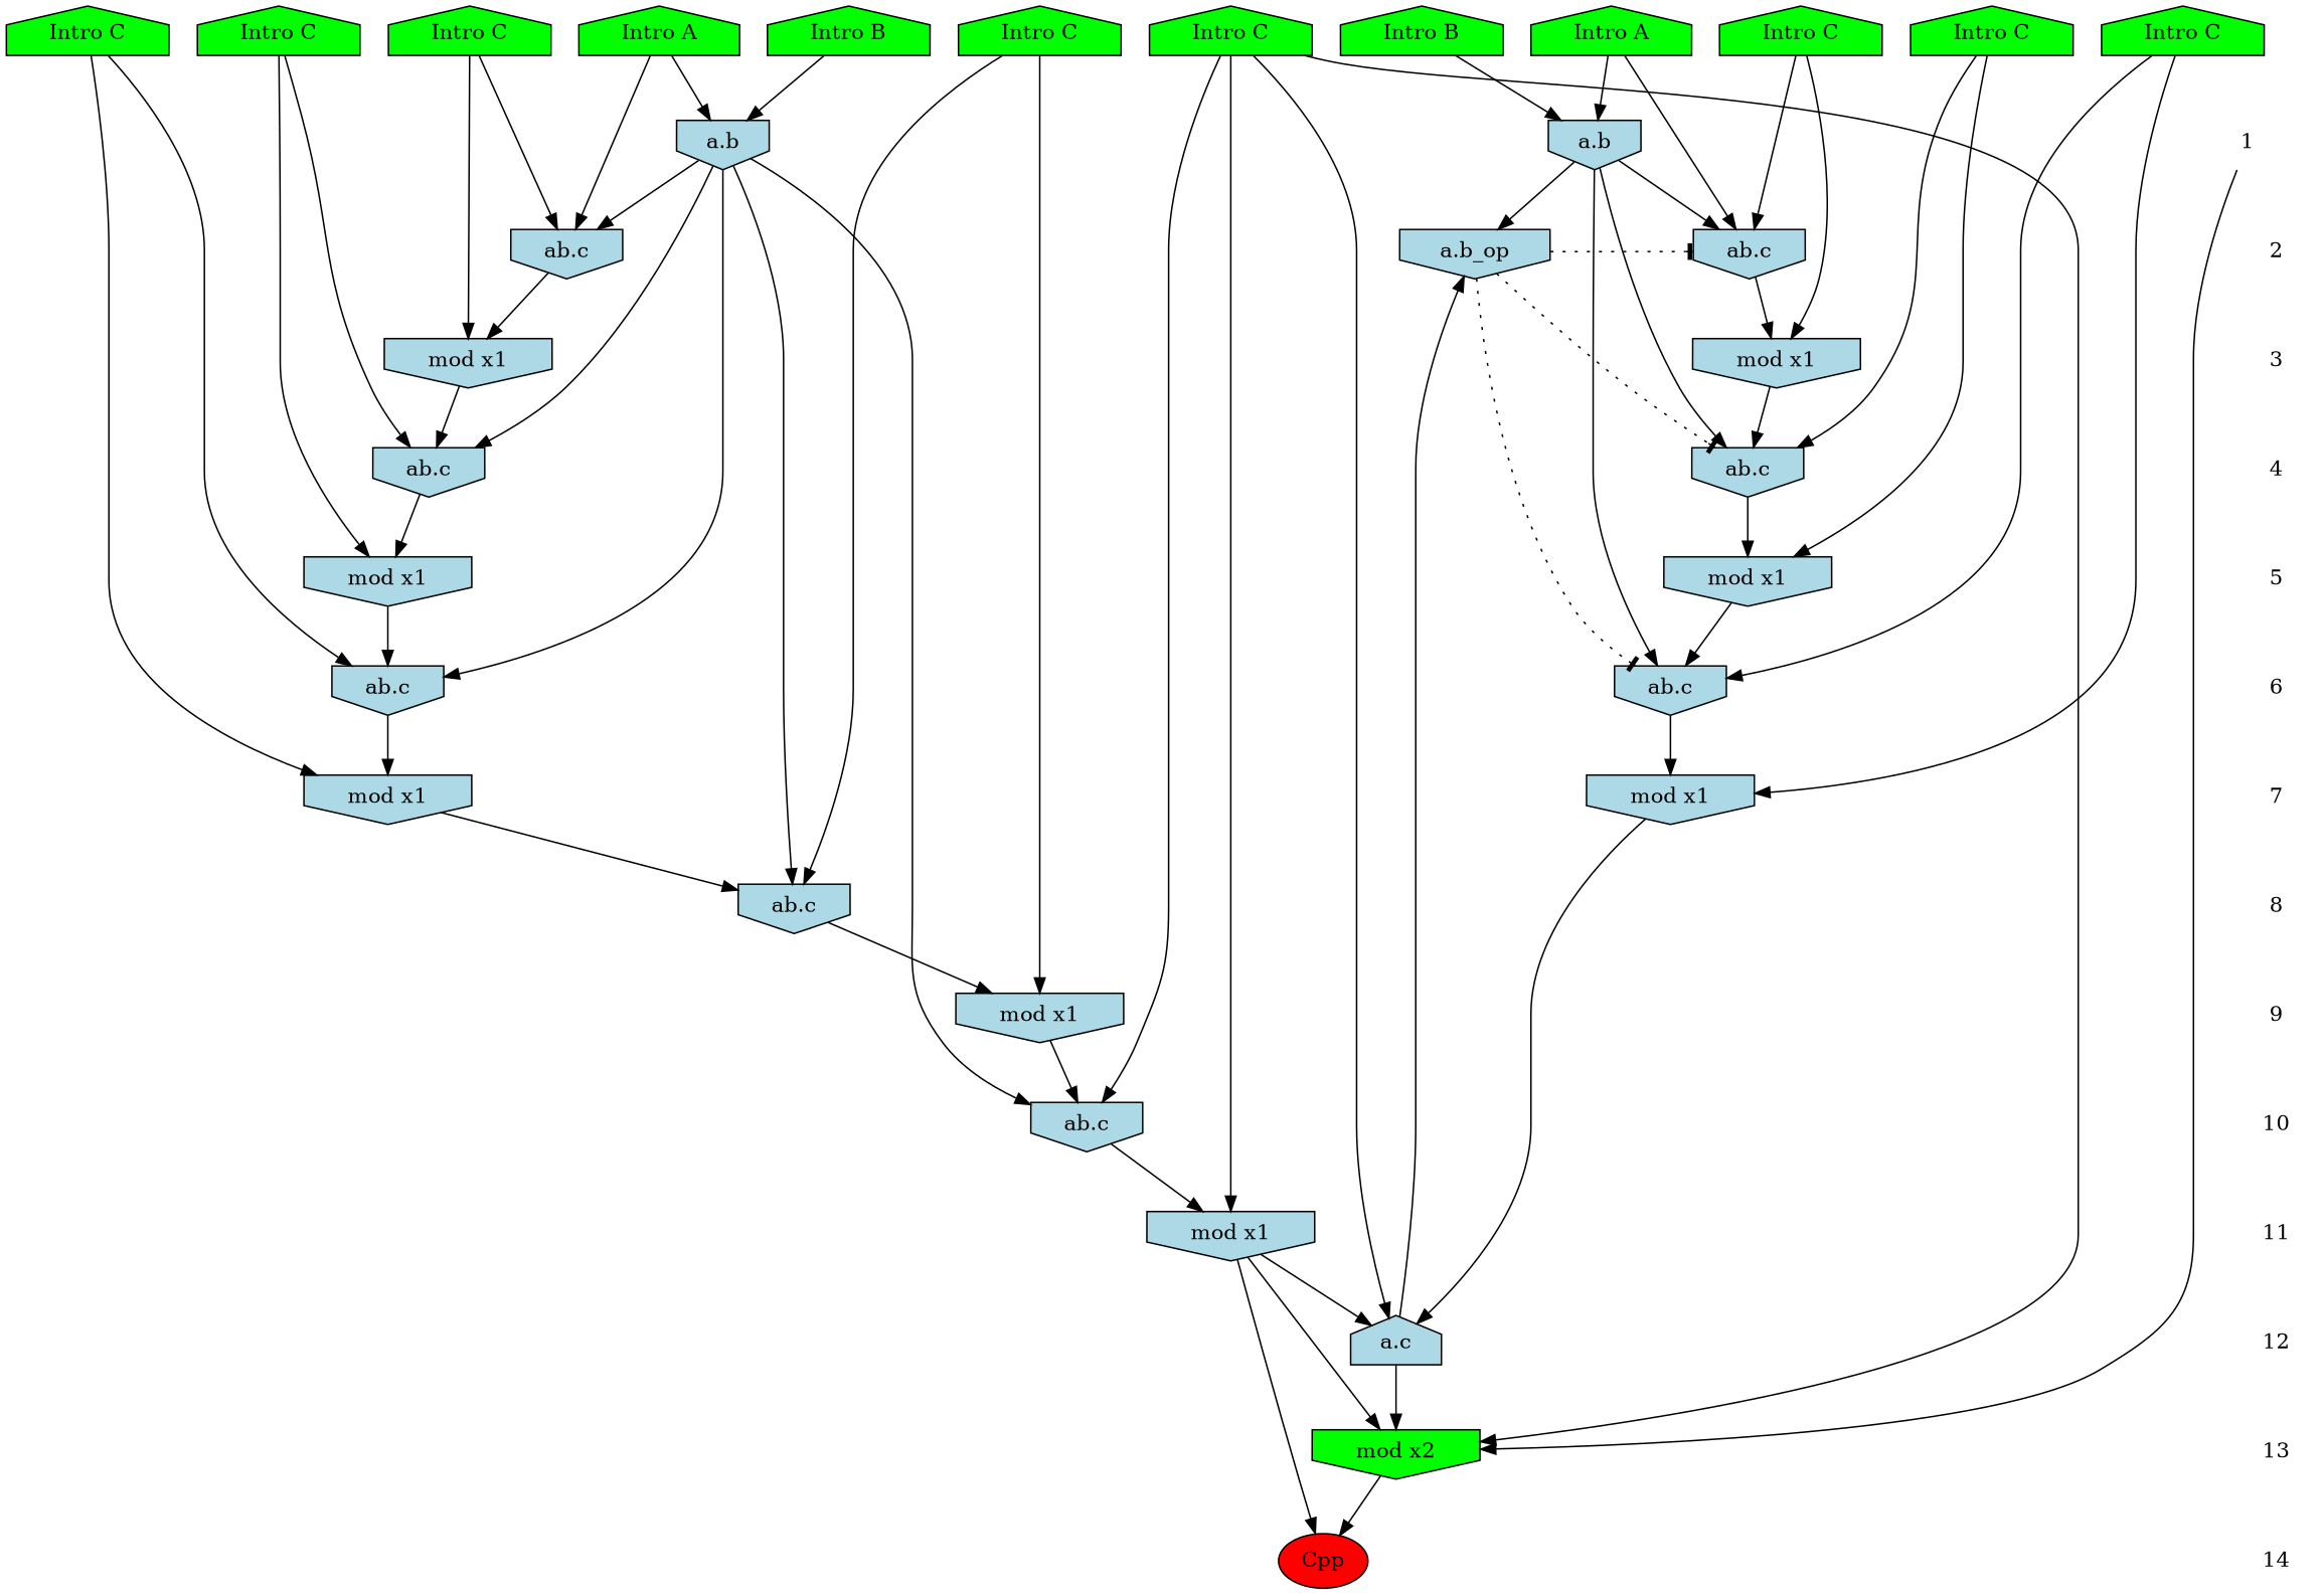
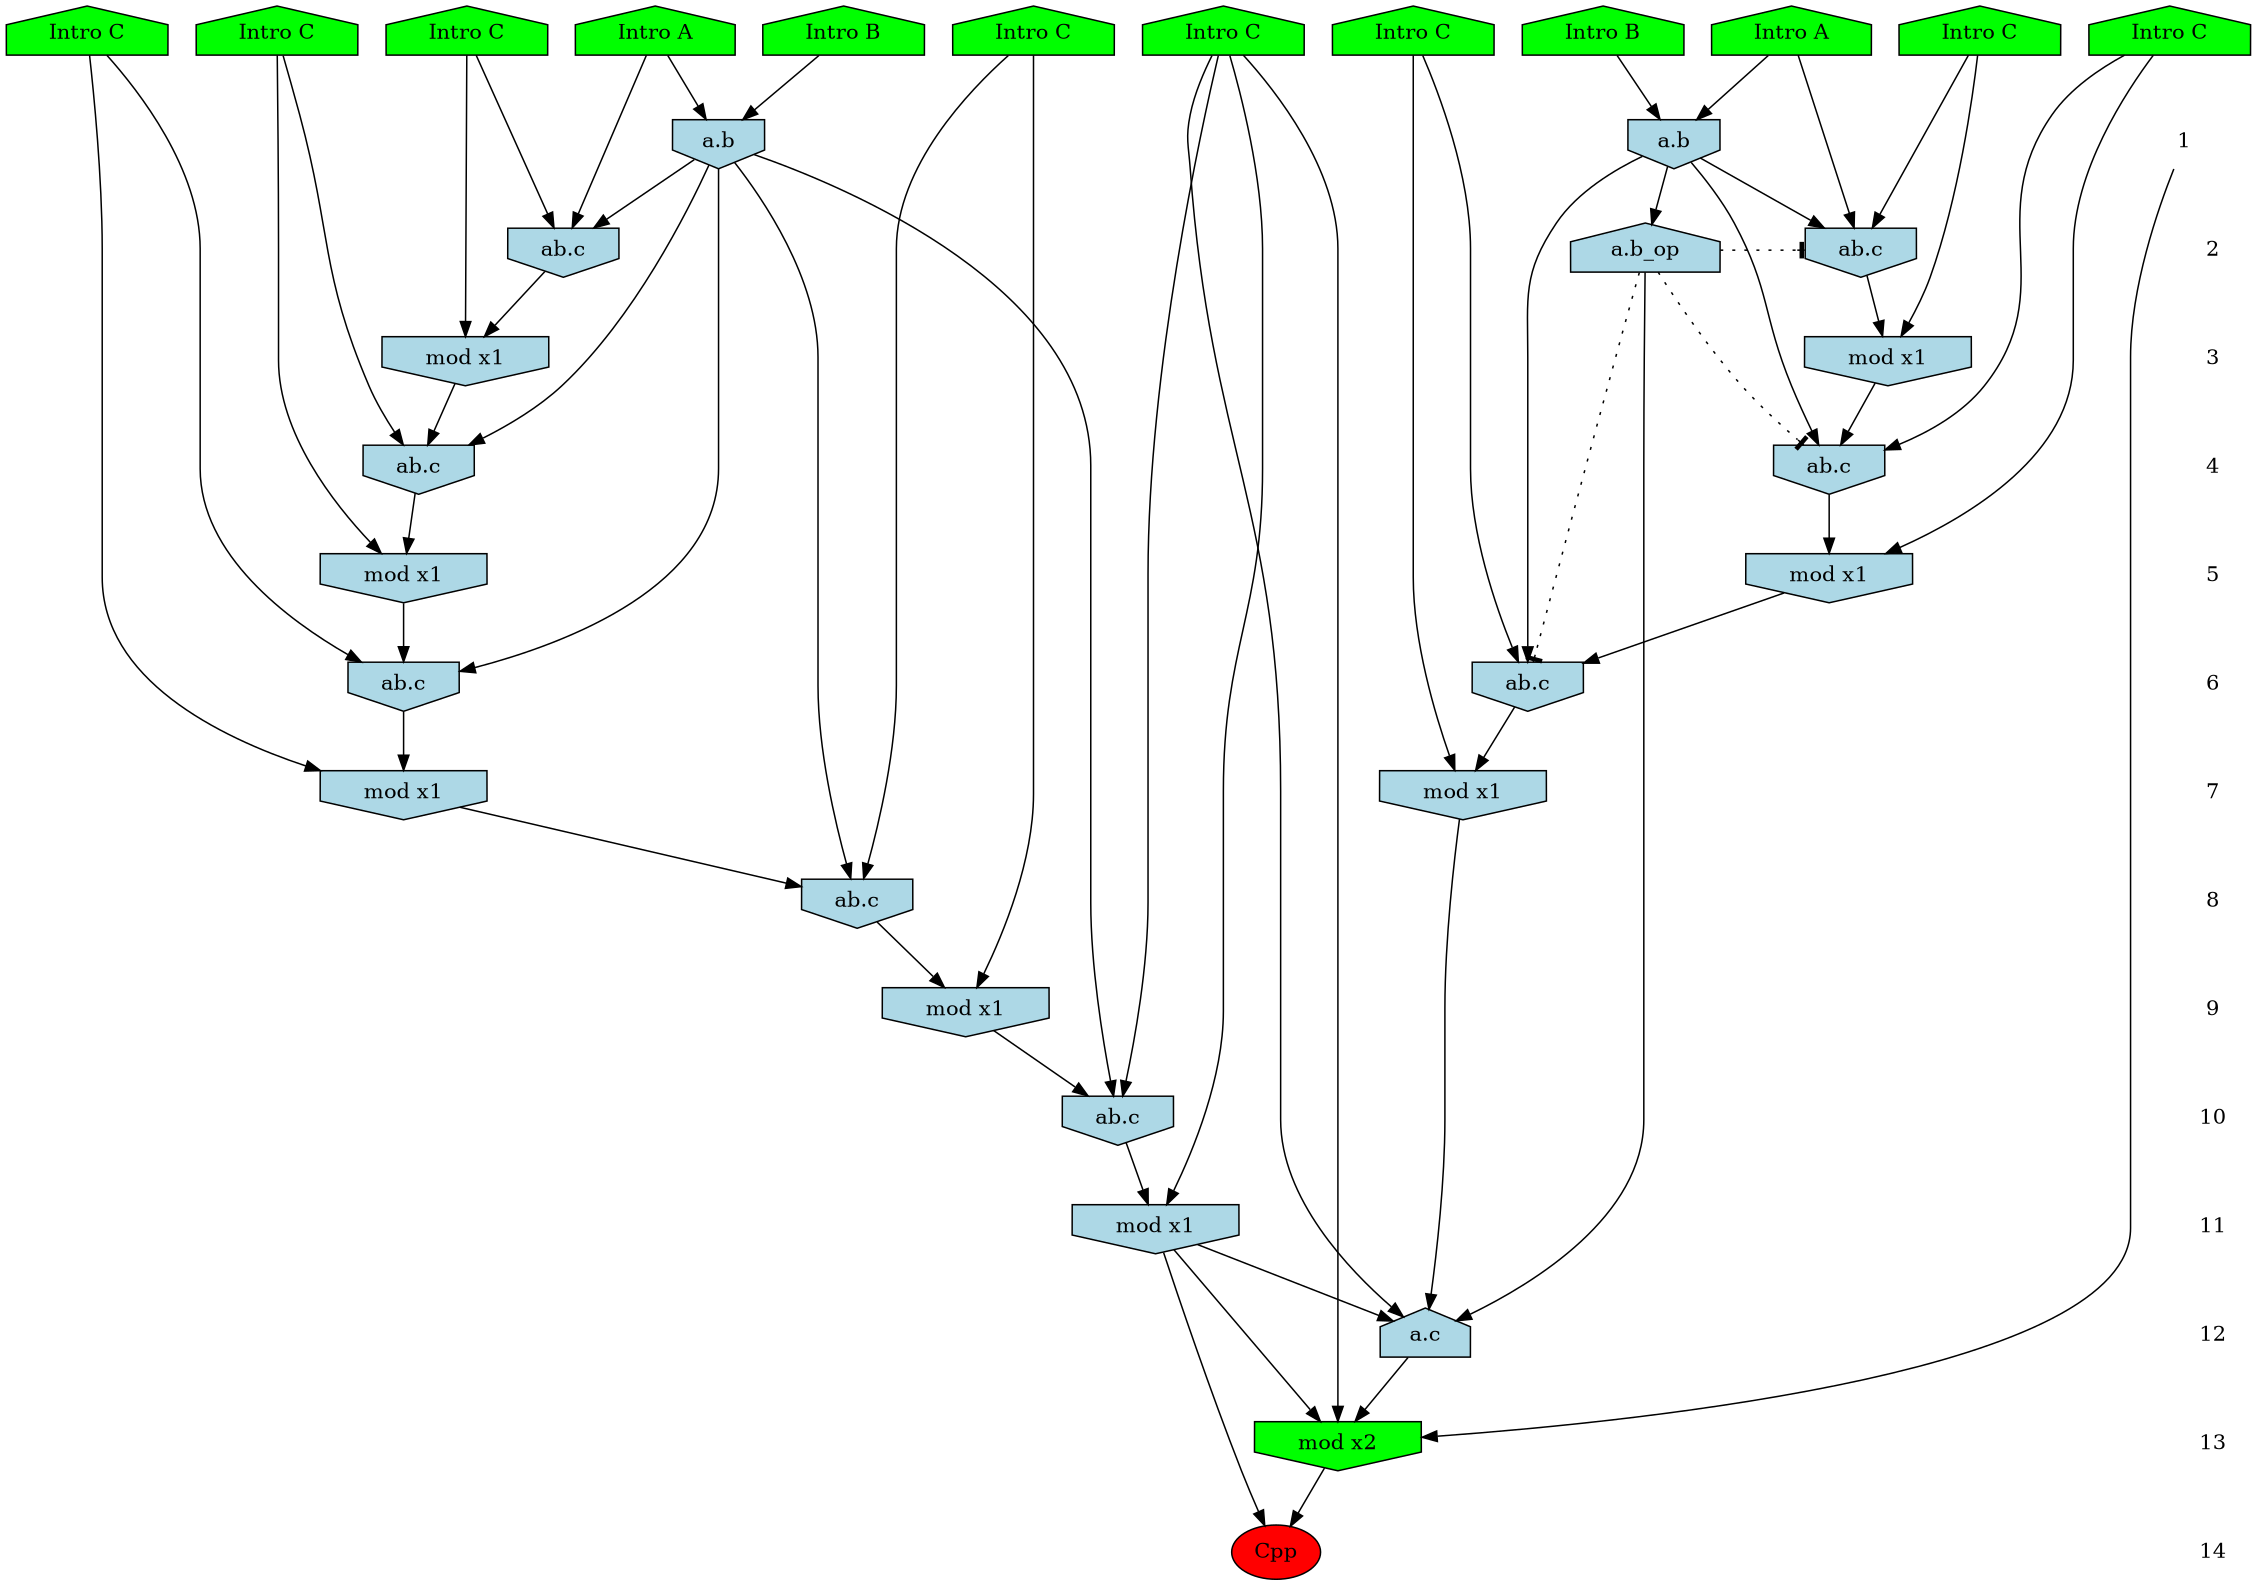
  digraph {
    ranksep=.5
    node [fillcolor=lightblue shape=invhouse style=filled]
    n1 [fillcolor=green label="Intro B" shape=house]
    n2 [fillcolor=green label="Intro B" shape=house]
    n3 [fillcolor=green label="Intro A" shape=house]
    n4 [fillcolor=green label="Intro A" shape=house]
    n5 [fillcolor=green label="Intro C" shape=house]
    n6 [fillcolor=green label="Intro C" shape=house]
    n7 [fillcolor=green label="Intro C" shape=house]
    n8 [fillcolor=green label="Intro C" shape=house]
    n9 [fillcolor=green label="Intro C" shape=house]
    n10 [fillcolor=green label="Intro C" shape=house]
    n11 [fillcolor=green label="Intro C" shape=house]
    n12 [fillcolor=green label="Intro C" shape=house]
    1 [shape=plaintext fillcolor="" style=""]
    n14 [label="a.b"]
    n15 [label="a.b"]
    2 [shape=plaintext fillcolor="" style=""]
    n17 [label="ab.c"]
    n18 [label="ab.c"]
-   n19 [label="a.b_op"]
+   n19 [label="a.b_op" shape=house]
    3 [shape=plaintext fillcolor="" style=""]
    n21 [label="mod x1"]
    n22 [label="mod x1"]
    4 [shape=plaintext fillcolor="" style=""]
    n24 [label="ab.c"]
    n25 [label="ab.c"]
    5 [shape=plaintext fillcolor="" style=""]
    n27 [label="mod x1"]
    n28 [label="mod x1"]
    6 [shape=plaintext fillcolor="" style=""]
    n30 [label="ab.c"]
    n31 [label="ab.c"]
    7 [shape=plaintext fillcolor="" style=""]
    n33 [label="mod x1"]
    n34 [label="mod x1"]
    8 [shape=plaintext fillcolor="" style=""]
    n36 [label="ab.c"]
    9 [shape=plaintext fillcolor="" style=""]
    n38 [label="mod x1"]
    10 [shape=plaintext fillcolor="" style=""]
    n40 [label="ab.c"]
    11 [shape=plaintext fillcolor="" style=""]
    n42 [label="mod x1"]
    12 [shape=plaintext fillcolor="" style=""]
    n44 [label="a.c" shape=house]
    13 [shape=plaintext fillcolor="" style=""]
    n46 [fillcolor=green label="mod x2"]
    14 [shape=plaintext fillcolor="" style=""]
    n48 [fillcolor=red label=Cpp shape=""]
    subgraph sub_1 {
      rank=same
      n1
      n2
      n3
      n4
      n5
      n6
      n7
      n8
      n9
      n10
      n11
      n12
    }
    subgraph sub_2 {
      rank=same
      1
      n14
      n15
    }
    subgraph sub_3 {
      rank=same
      2
      n17
      n18
      n19
    }
    subgraph sub_4 {
      rank=same
      3
      n21
      n22
    }
    subgraph sub_5 {
      rank=same
      4
      n24
      n25
    }
    subgraph sub_6 {
      rank=same
      5
      n27
      n28
    }
    subgraph sub_7 {
      rank=same
      6
      n30
      n31
    }
    subgraph sub_8 {
      rank=same
      7
      n33
      n34
    }
    subgraph sub_9 {
      rank=same
      8
      n36
    }
    subgraph sub_10 {
      rank=same
      9
      n38
    }
    subgraph sub_11 {
      rank=same
      10
      n40
    }
    subgraph sub_12 {
      rank=same
      11
      n42
    }
    subgraph sub_13 {
      rank=same
      12
      n44
    }
    subgraph sub_14 {
      rank=same
      13
      n46
    }
    subgraph sub_15 {
      rank=same
      14
      n48
    }
    n1 -> n15
    n2 -> n14
    n3 -> n15
    n3 -> n18
    n4 -> n14
    n4 -> n17
    n5 -> n40
    n5 -> n42
    n5 -> n44
    n5 -> n46
    n6 -> n31
    n6 -> n34
    n7 -> n24
    n7 -> n27
    n8 -> n17
    n8 -> n21
    n9 -> n25
    n9 -> n28
    n10 -> n30
    n10 -> n33
    n11 -> n36
    n11 -> n38
    n12 -> n18
    n12 -> n22
    1 -> 2 [style=invis]
    1 -> n46
    n14 -> n17
    n14 -> n24
    n14 -> n30
    n14 -> n36
    n14 -> n40
    n15 -> n18
    n15 -> n19
    n15 -> n25
    n15 -> n31
    2 -> 3 [style=invis]
    n17 -> n21
    n18 -> n22
    n19 -> n18 [arrowhead=tee style=dotted]
    n19 -> n25 [arrowhead=tee style=dotted]
    n19 -> n31 [arrowhead=tee style=dotted]
-   n44 -> n19
+   n19 -> n44
    3 -> 4 [style=invis]
    n21 -> n24
    n22 -> n25
    4 -> 5 [style=invis]
    n24 -> n27
    n25 -> n28
    5 -> 6 [style=invis]
    n27 -> n30
    n28 -> n31
    6 -> 7 [style=invis]
    n30 -> n33
    n31 -> n34
    7 -> 8 [style=invis]
    n33 -> n36
    n34 -> n44
    8 -> 9 [style=invis]
    n36 -> n38
    9 -> 10 [style=invis]
    n38 -> n40
    10 -> 11 [style=invis]
    n40 -> n42
    11 -> 12 [style=invis]
    n42 -> n44
    n42 -> n46
    n42 -> n48
    12 -> 13 [style=invis]
    n44 -> n46
    13 -> 14 [style=invis]
    n46 -> n48
  }
